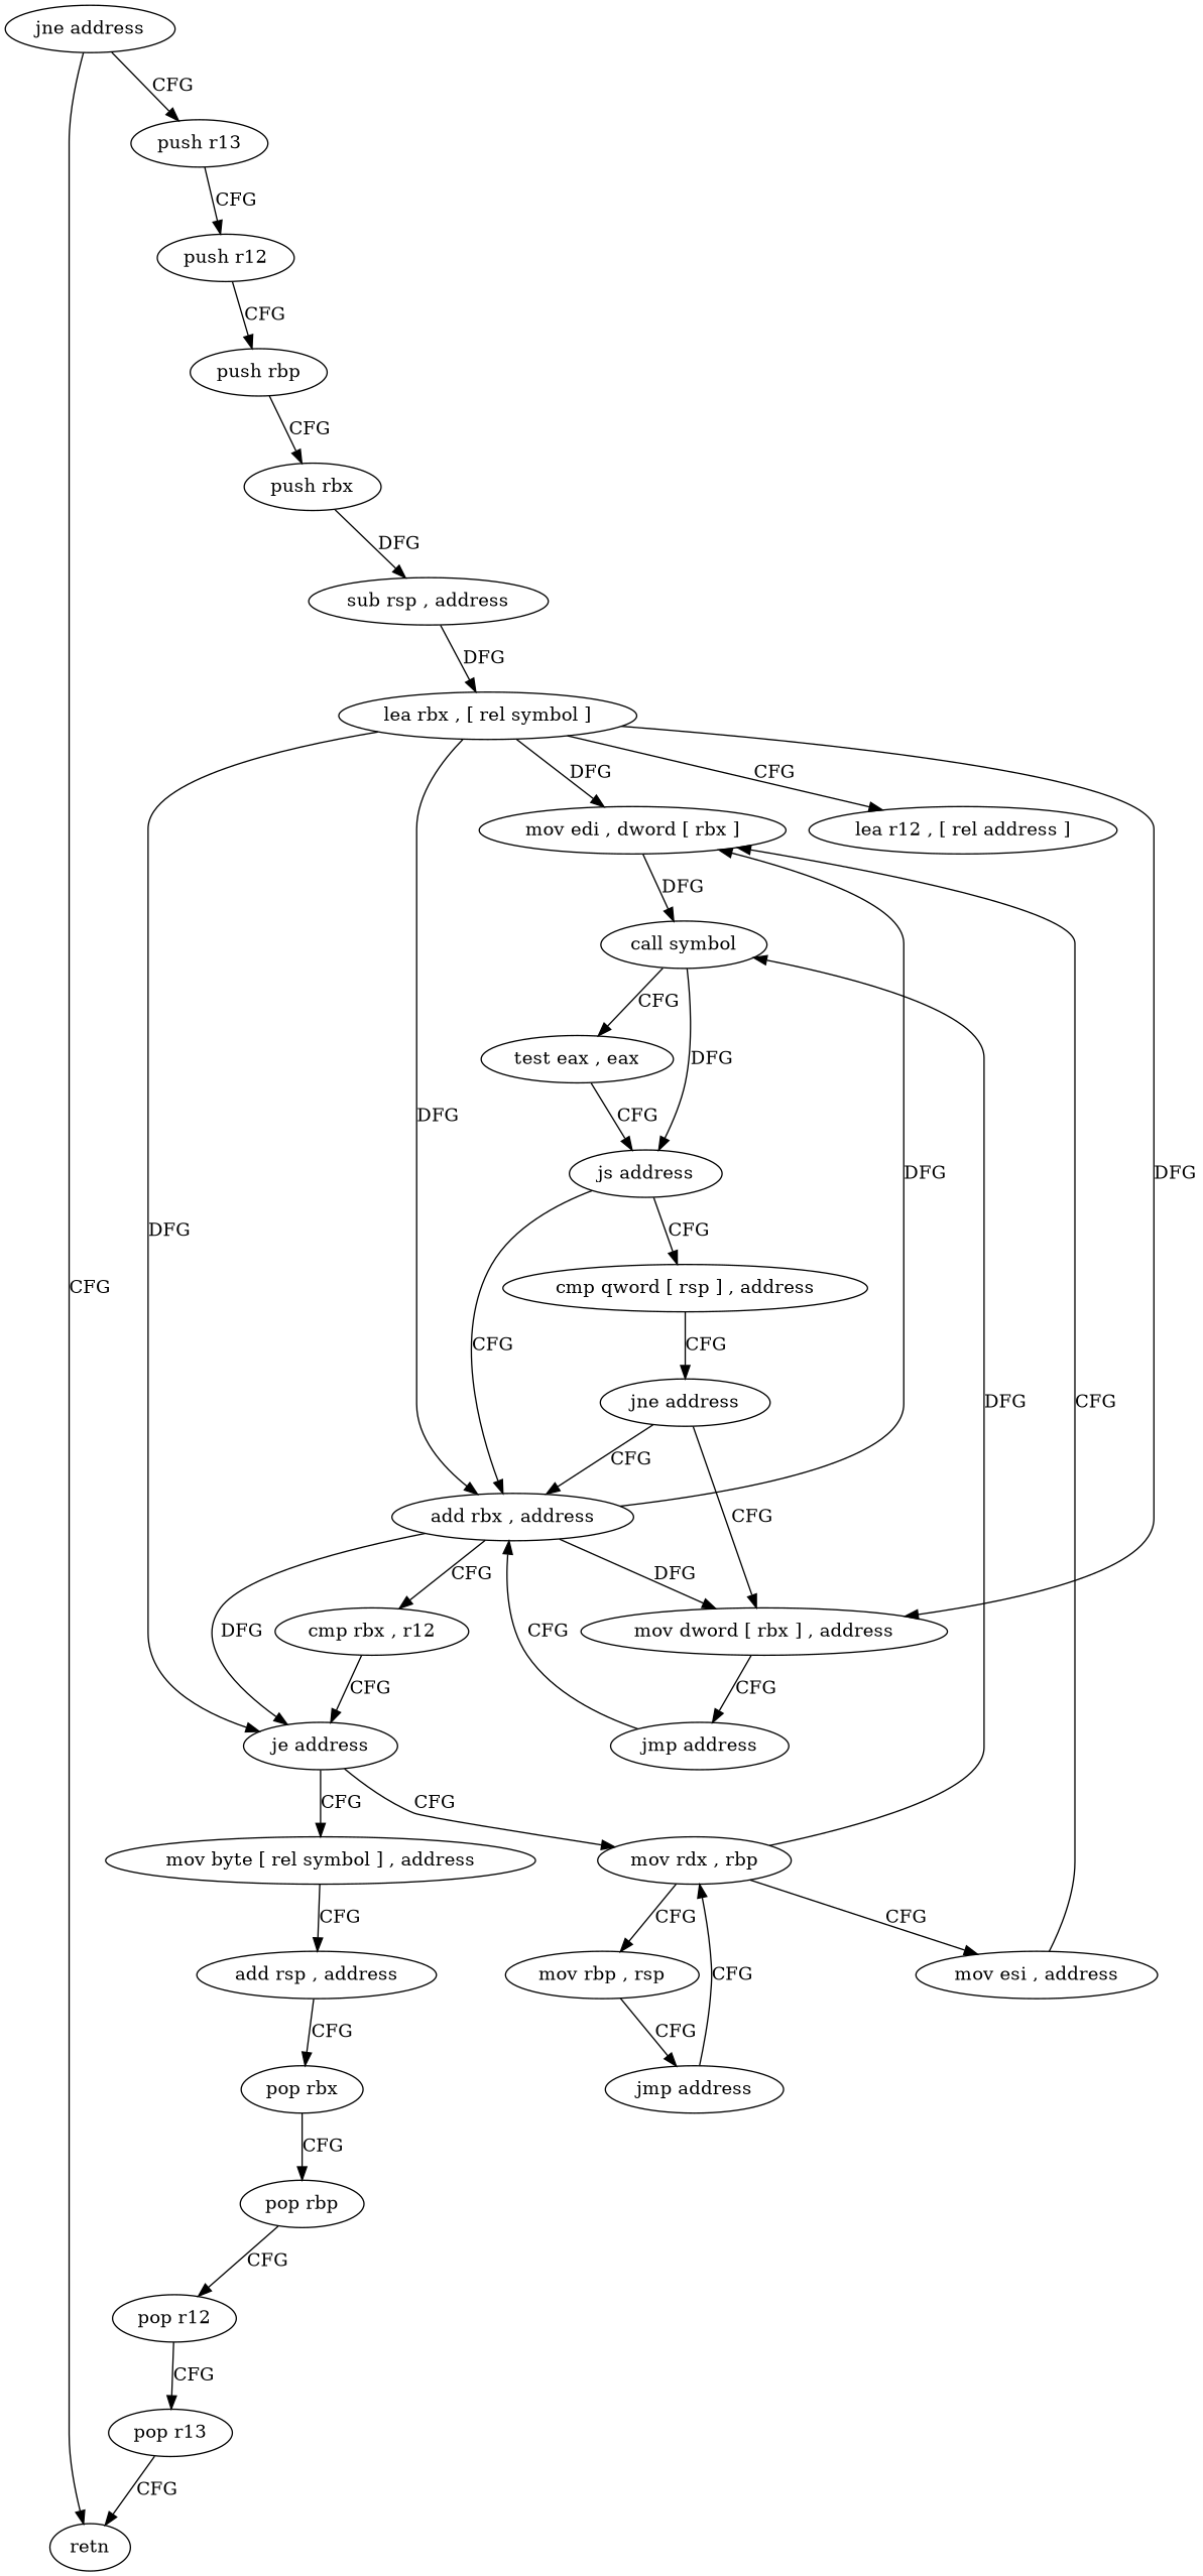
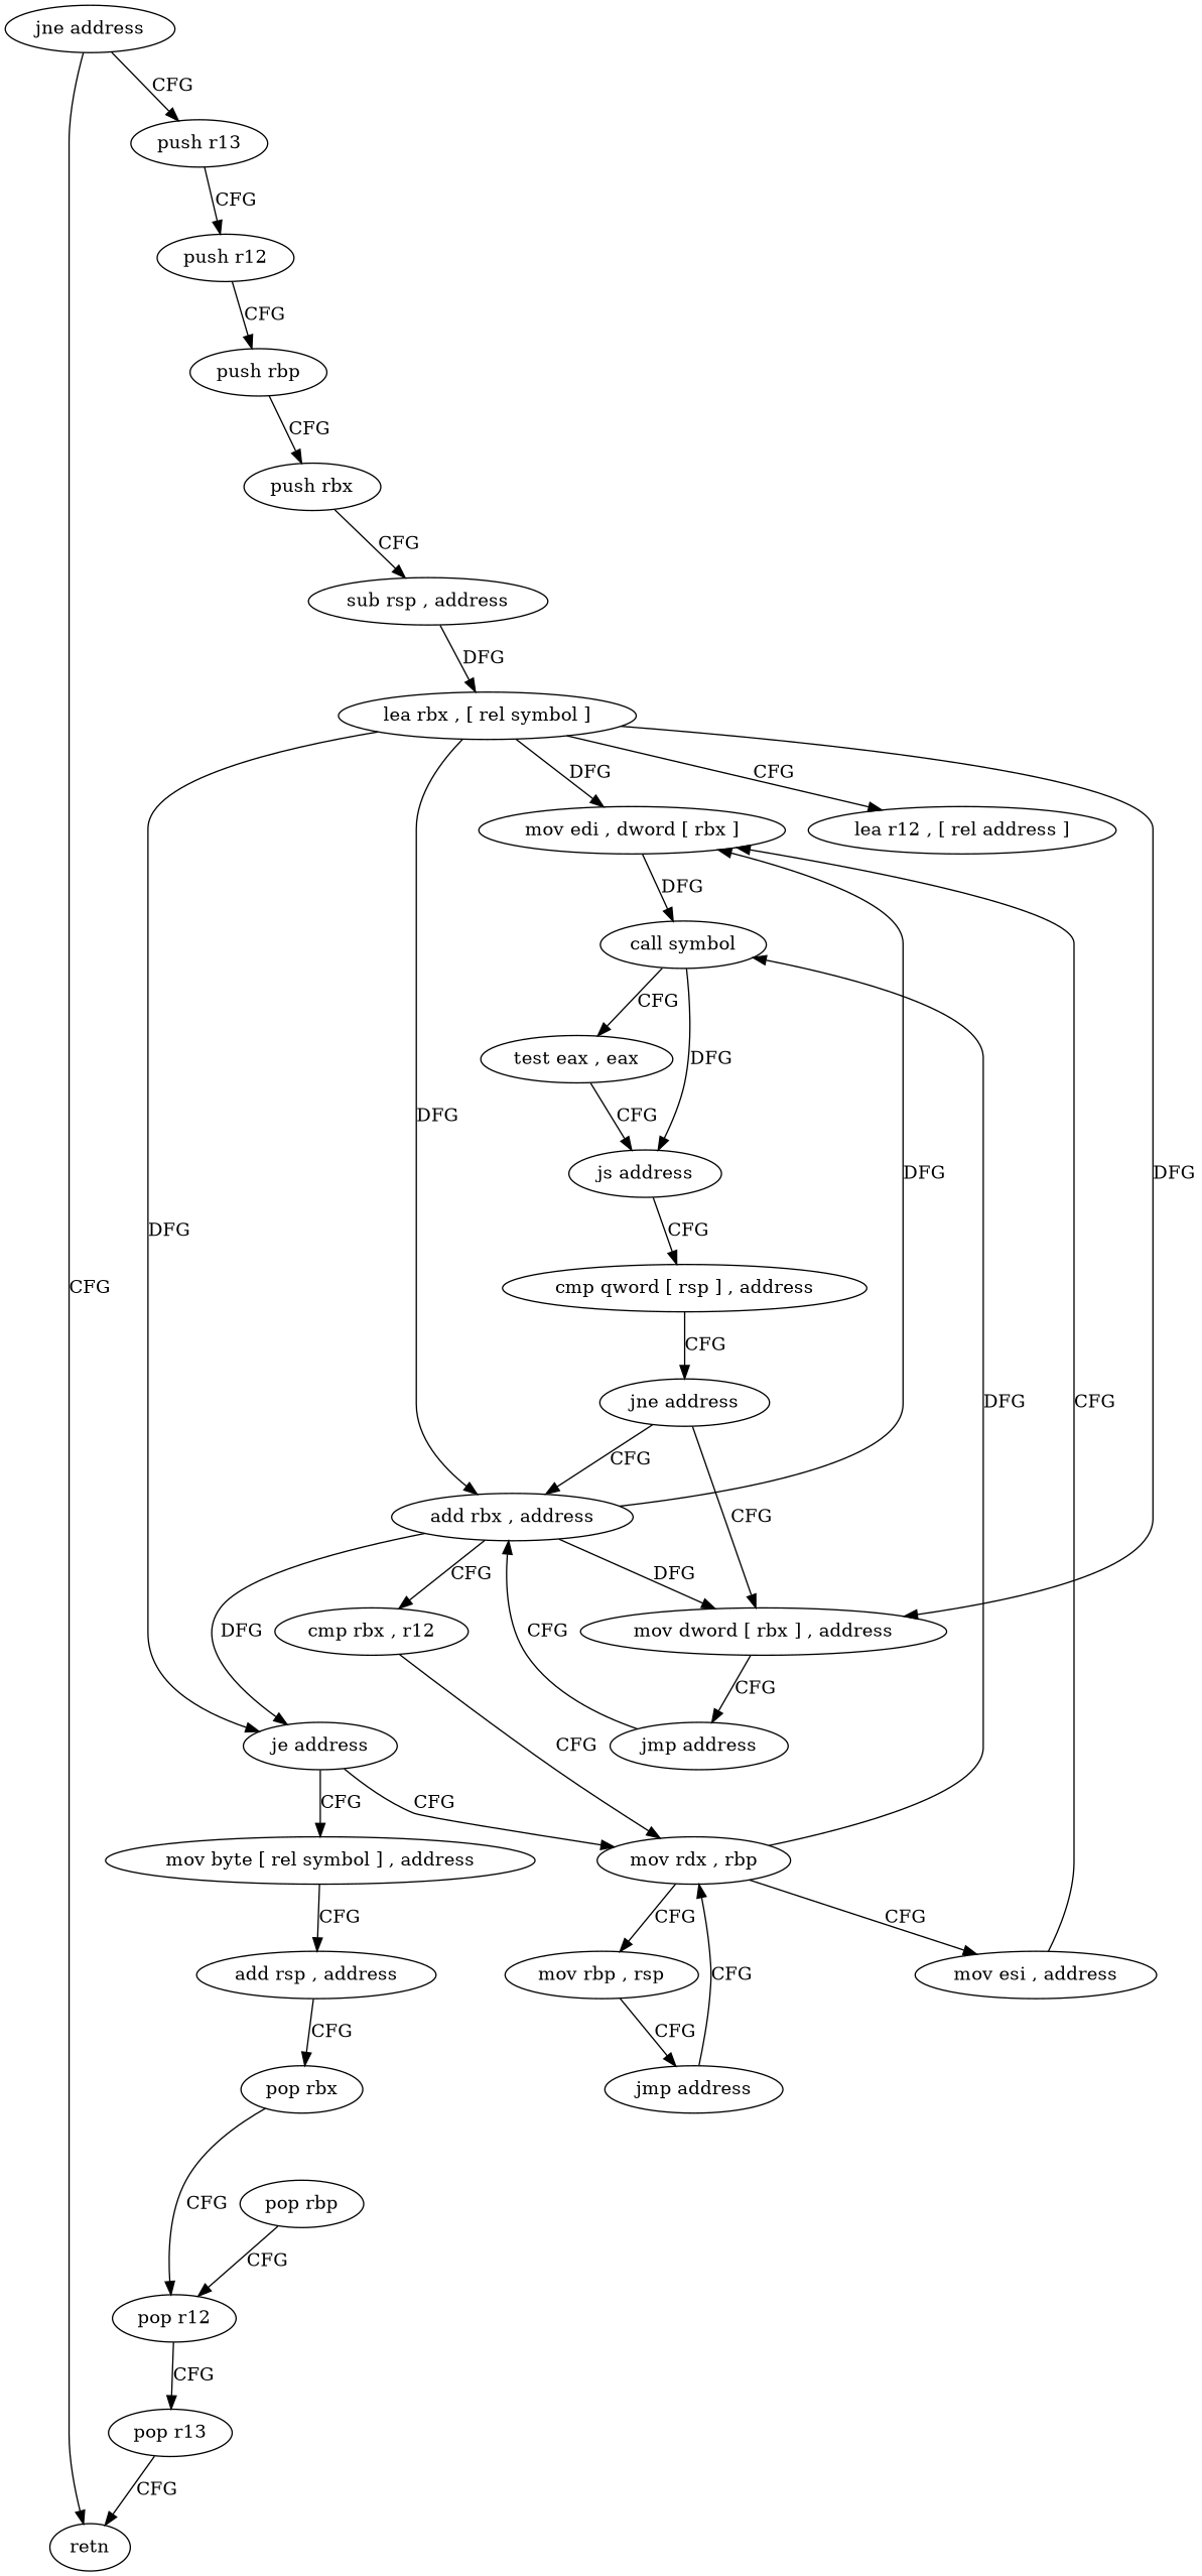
  digraph {
    n1 [label="jne address"]
    n2 [label=retn]
    n3 [label="push r13"]
    n4 [label="push r12"]
    n5 [label="push rbp"]
    n6 [label="push rbx"]
    n7 [label="sub rsp , address"]
    n8 [label="lea rbx , [ rel symbol ]"]
    n9 [label="lea r12 , [ rel address ]"]
    n10 [label="mov edi , dword [ rbx ]"]
    n11 [label="add rbx , address"]
    n12 [label="je address"]
    n13 [label="mov dword [ rbx ] , address"]
    n14 [label="call symbol"]
    n15 [label="cmp rbx , r12"]
    n16 [label="mov rdx , rbp"]
    n17 [label="mov byte [ rel symbol ] , address"]
    n18 [label="jmp address"]
    n19 [label="mov rbp , rsp"]
    n20 [label="jmp address"]
    n21 [label="mov esi , address"]
    n22 [label="test eax , eax"]
    n23 [label="js address"]
    n24 [label="cmp qword [ rsp ] , address"]
    n25 [label="jne address"]
    n26 [label="add rsp , address"]
    n27 [label="pop rbx"]
    n28 [label="pop rbp"]
    n29 [label="pop r12"]
    n30 [label="pop r13"]
    n1 -> n2 [label=CFG]
    n1 -> n3 [label=CFG]
    n3 -> n4 [label=CFG]
    n4 -> n5 [label=CFG]
    n5 -> n6 [label=CFG]
-   n6 -> n7 [label=DFG]
+   n6 -> n7 [label=CFG]
    n7 -> n8 [label=DFG]
    n8 -> n9 [label=CFG]
    n8 -> n10 [label=DFG]
    n8 -> n11 [label=DFG]
    n8 -> n12 [label=DFG]
    n8 -> n13 [label=DFG]
    n10 -> n14 [label=DFG]
    n11 -> n10 [label=DFG]
    n11 -> n12 [label=DFG]
    n11 -> n13 [label=DFG]
    n11 -> n15 [label=CFG]
    n12 -> n16 [label=CFG]
    n12 -> n17 [label=CFG]
    n13 -> n18 [label=CFG]
    n14 -> n22 [label=CFG]
    n14 -> n23 [label=DFG]
-   n15 -> n12 [label=CFG]
+   n15 -> n16 [label=CFG]
    n16 -> n14 [label=DFG]
    n16 -> n19 [label=CFG]
    n16 -> n21 [label=CFG]
    n17 -> n26 [label=CFG]
    n18 -> n11 [label=CFG]
    n19 -> n20 [label=CFG]
    n20 -> n16 [label=CFG]
    n21 -> n10 [label=CFG]
    n22 -> n23 [label=CFG]
-   n23 -> n11 [label=CFG]
    n23 -> n24 [label=CFG]
    n24 -> n25 [label=CFG]
    n25 -> n11 [label=CFG]
    n25 -> n13 [label=CFG]
    n26 -> n27 [label=CFG]
-   n27 -> n28 [label=CFG]
+   n27 -> n29 [label=CFG]
    n28 -> n29 [label=CFG]
    n29 -> n30 [label=CFG]
    n30 -> n2 [label=CFG]
  }
